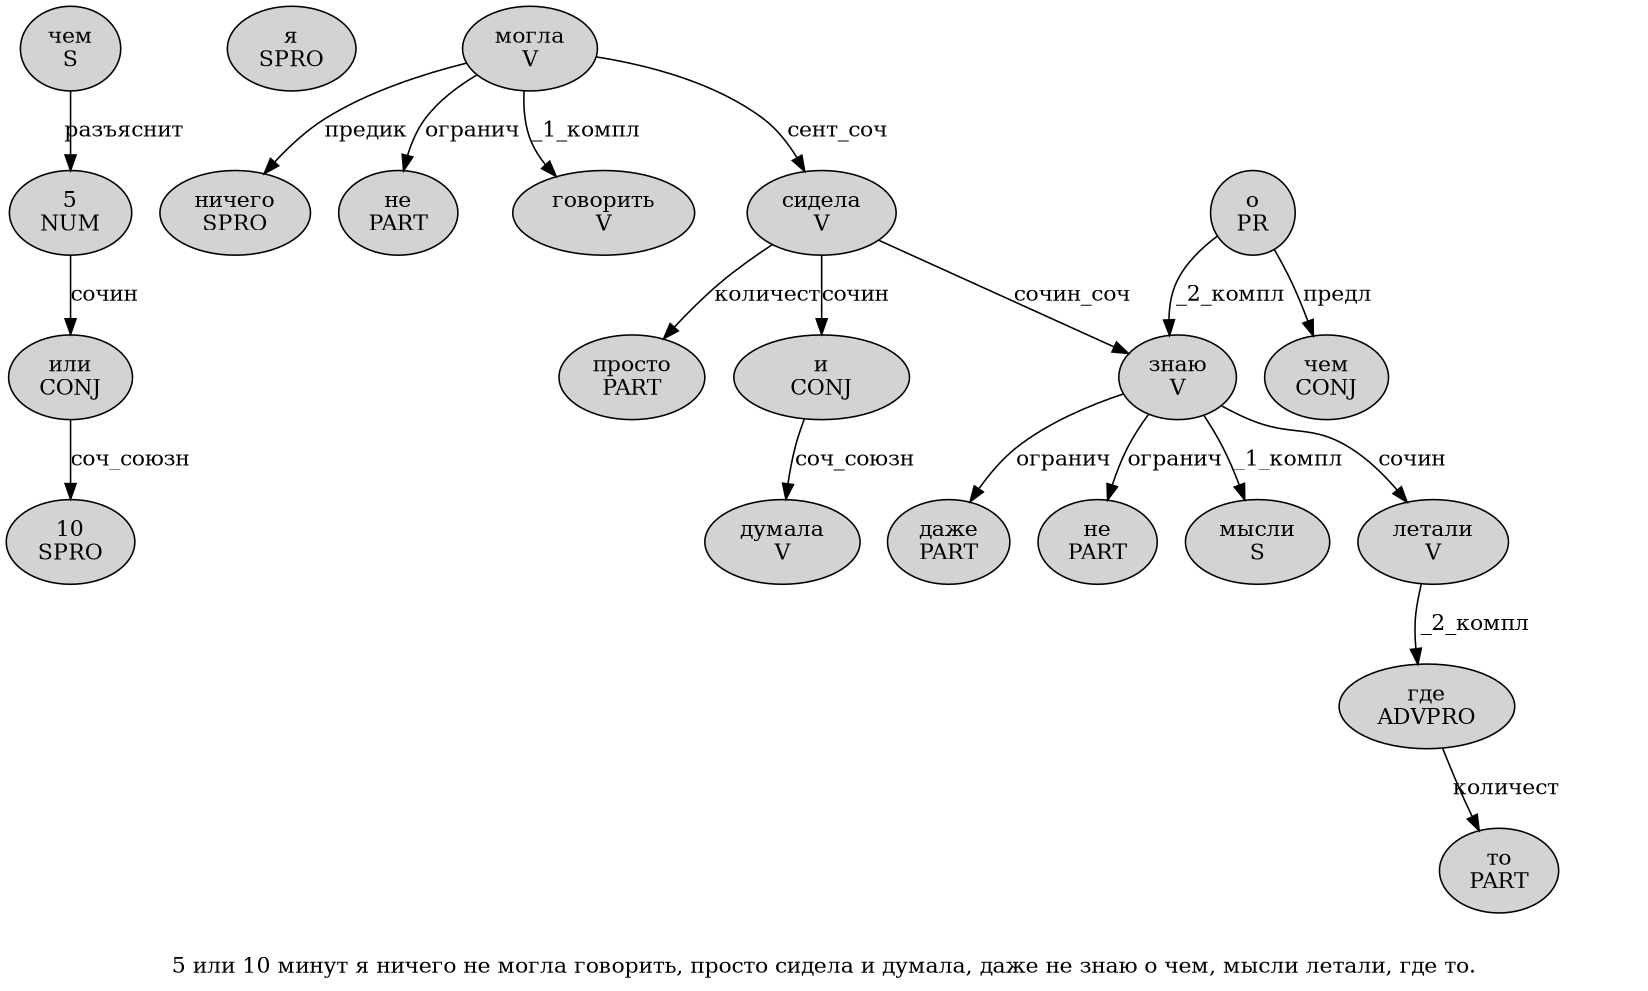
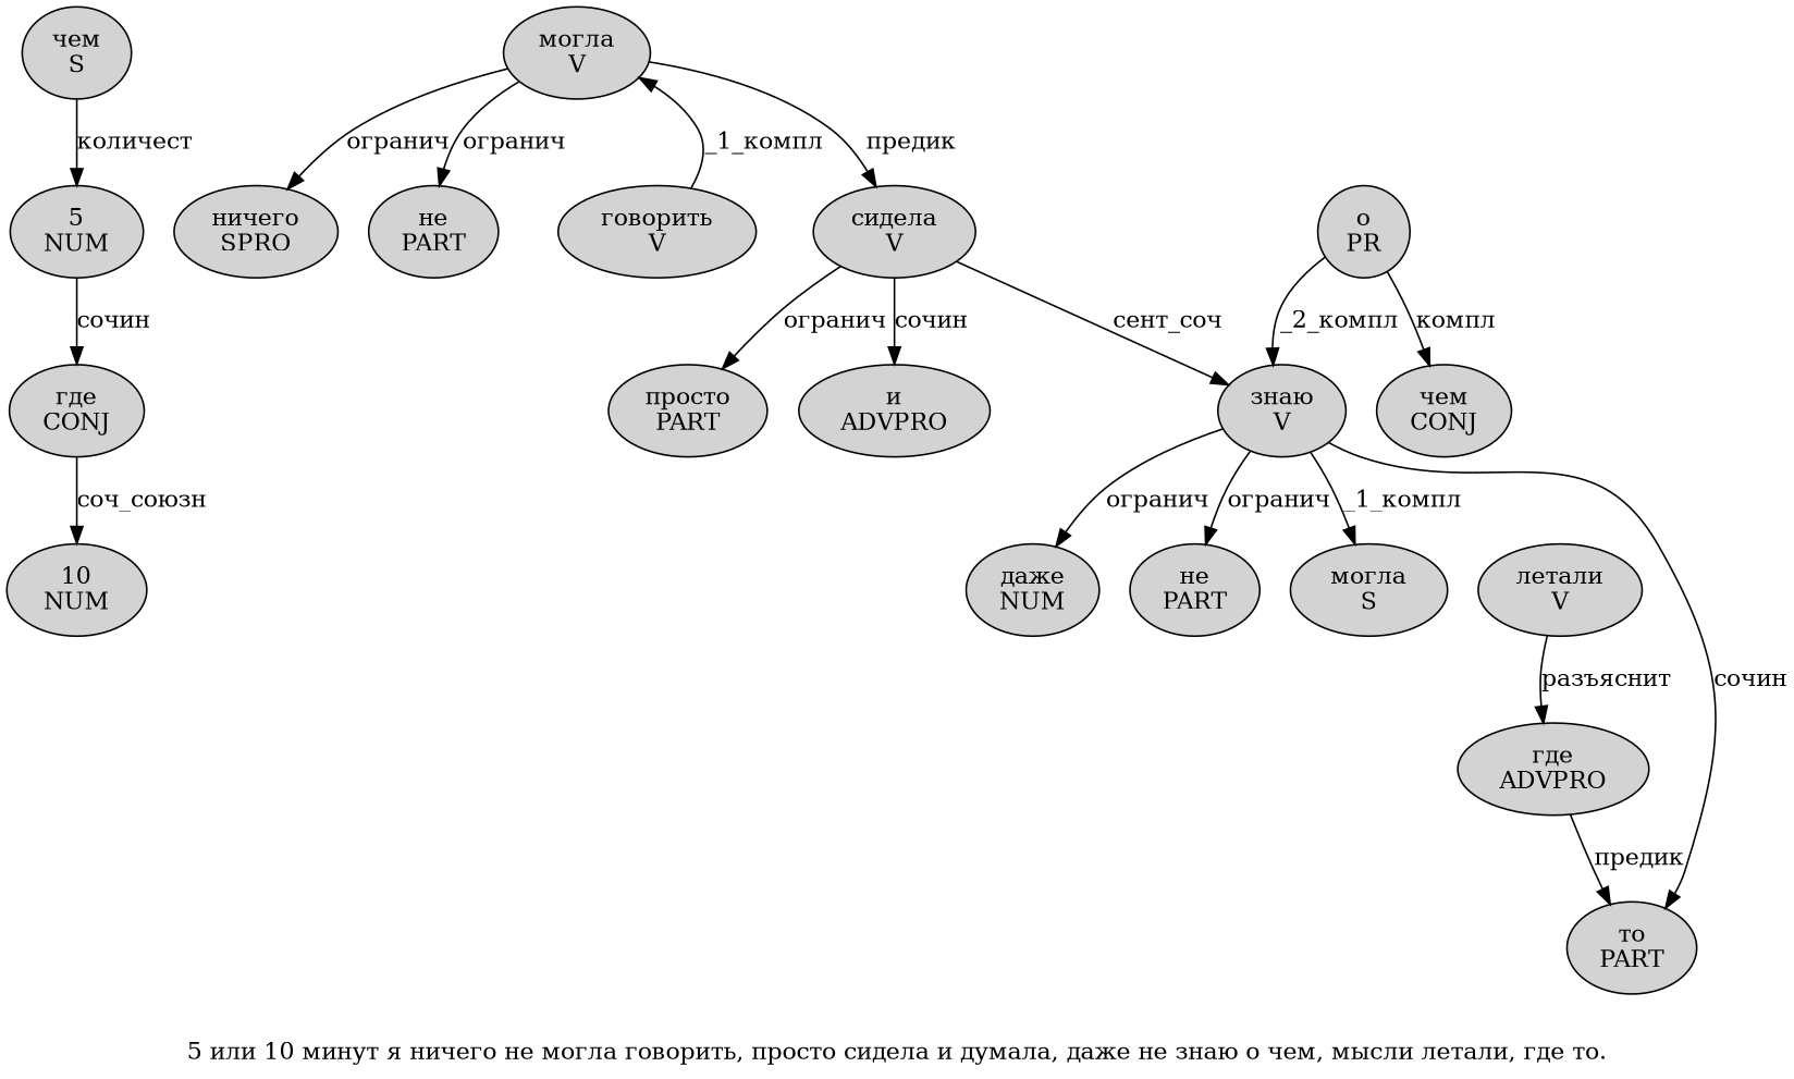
  digraph {
    fontname="DejaVu Serif"
    label="5 или 10 минут я ничего не могла говорить, просто сидела и думала, даже не знаю о чем, мысли летали, где то."
    node [fillcolor=lightgray fontname="DejaVu Serif" penwidth=1 shape=ellipse style=filled]
    edge [fontname="DejaVu Serif"]
    n1 [label="5\nNUM"]
-   n2 [label="или\nCONJ"]
-   n3 [label="10\nSPRO"]
+   n2 [label="где\nCONJ"]
+   n3 [label="10\nNUM"]
    n4 [label="чем\nS"]
-   n5 [label="я\nSPRO"]
    n6 [label="ничего\nSPRO"]
    n7 [label="не\nPART"]
    n8 [label="могла\nV"]
    n9 [label="говорить\nV"]
    n10 [label="сидела\nV"]
    n11 [label="просто\nPART"]
-   n12 [label="и\nCONJ"]
+   n12 [label="и\nADVPRO"]
    n13 [label="знаю\nV"]
-   n14 [label="думала\nV"]
-   n15 [label="даже\nPART"]
+   n15 [label="даже\nNUM"]
    n16 [label="не\nPART"]
-   n17 [label="мысли\nS"]
+   n17 [label="могла\nS"]
    n18 [label="летали\nV"]
    n19 [label="о\nPR"]
    n20 [label="чем\nCONJ"]
    n21 [label="где\nADVPRO"]
    n22 [label="то\nPART"]
    n1 -> n2 [label="сочин"]
    n2 -> n3 [label="соч_союзн"]
-   n4 -> n1 [label="разъяснит"]
-   n8 -> n6 [label="предик"]
+   n4 -> n1 [label="количест"]
+   n8 -> n6 [label="огранич"]
    n8 -> n7 [label="огранич"]
-   n8 -> n9 [label="_1_компл"]
-   n8 -> n10 [label="сент_соч"]
-   n10 -> n11 [label="количест"]
+   n9 -> n8 [label="_1_компл"]
+   n8 -> n10 [label="предик"]
+   n10 -> n11 [label="огранич"]
    n10 -> n12 [label="сочин"]
-   n10 -> n13 [label="сочин_соч"]
-   n12 -> n14 [label="соч_союзн"]
+   n10 -> n13 [label="сент_соч"]
    n13 -> n15 [label="огранич"]
    n13 -> n16 [label="огранич"]
    n13 -> n17 [label="_1_компл"]
-   n13 -> n18 [label="сочин"]
-   n18 -> n21 [label="_2_компл"]
+   n13 -> n22 [label="сочин"]
+   n18 -> n21 [label="разъяснит"]
    n19 -> n13 [label="_2_компл"]
-   n19 -> n20 [label="предл"]
-   n21 -> n22 [label="количест"]
+   n19 -> n20 [label="компл"]
+   n21 -> n22 [label="предик"]
  }
